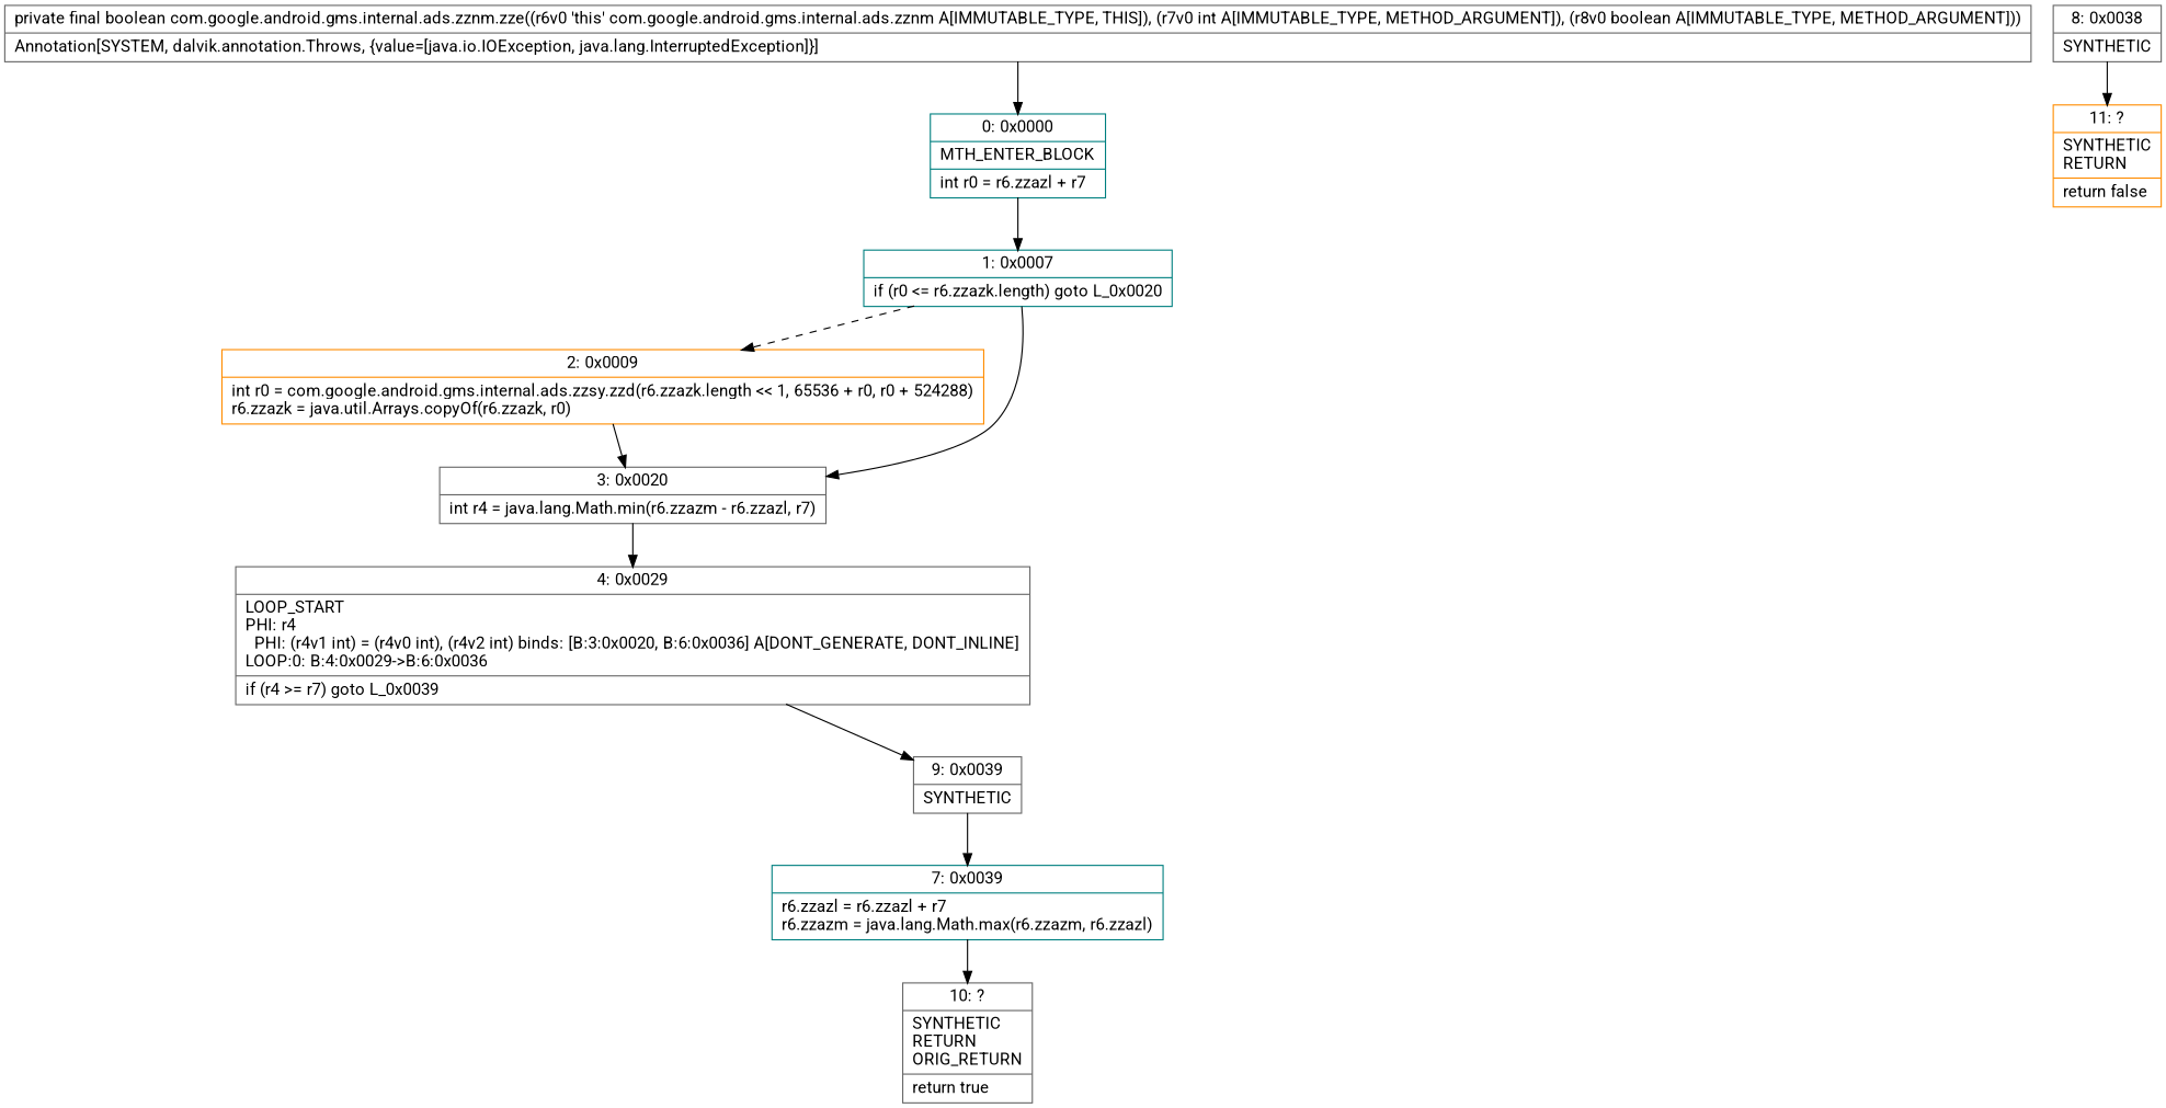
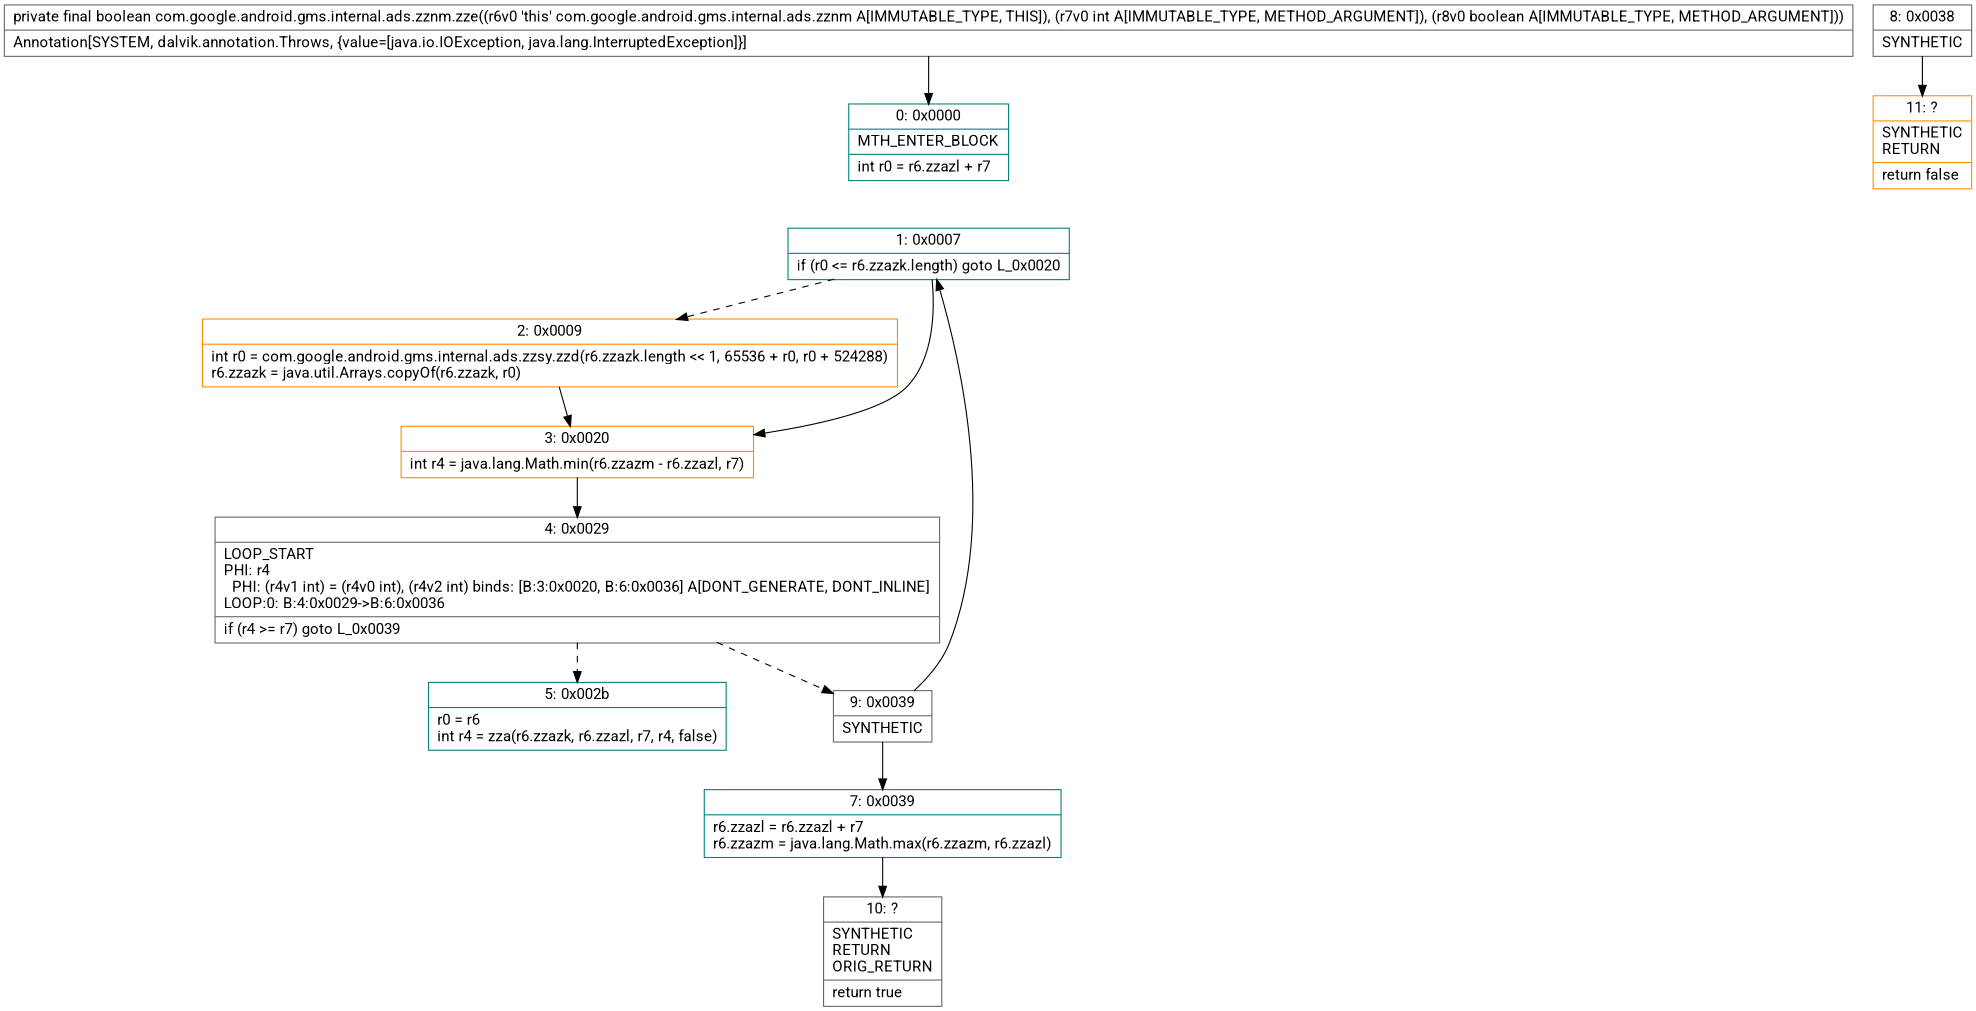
  digraph {
    fontname=Roboto
    node [color=gray40 fontname=Roboto shape=record]
    edge [fontname=Roboto]
    n1 [color=teal label="{0\:\ 0x0000|MTH_ENTER_BLOCK\l|int r0 = r6.zzazl + r7\l}"]
    n2 [color=teal label="{1\:\ 0x0007|if (r0 \<= r6.zzazk.length) goto L_0x0020\l}"]
    n3 [color=darkorange label="{2\:\ 0x0009|int r0 = com.google.android.gms.internal.ads.zzsy.zzd(r6.zzazk.length \<\< 1, 65536 + r0, r0 + 524288)\lr6.zzazk = java.util.Arrays.copyOf(r6.zzazk, r0)\l}"]
-   n4 [label="{3\:\ 0x0020|int r4 = java.lang.Math.min(r6.zzazm \- r6.zzazl, r7)\l}"]
+   n4 [color=darkorange label="{3\:\ 0x0020|int r4 = java.lang.Math.min(r6.zzazm \- r6.zzazl, r7)\l}"]
    n5 [label="{4\:\ 0x0029|LOOP_START\lPHI: r4 \l  PHI: (r4v1 int) = (r4v0 int), (r4v2 int) binds: [B:3:0x0020, B:6:0x0036] A[DONT_GENERATE, DONT_INLINE]\lLOOP:0: B:4:0x0029\-\>B:6:0x0036\l|if (r4 \>= r7) goto L_0x0039\l}"]
+   n6 [color=teal label="{5\:\ 0x002b|r0 = r6\lint r4 = zza(r6.zzazk, r6.zzazl, r7, r4, false)\l}"]
    n7 [label="{9\:\ 0x0039|SYNTHETIC\l}"]
    n8 [color=teal label="{7\:\ 0x0039|r6.zzazl = r6.zzazl + r7\lr6.zzazm = java.lang.Math.max(r6.zzazm, r6.zzazl)\l}"]
    n9 [label="{8\:\ 0x0038|SYNTHETIC\l}"]
    n10 [color=darkorange label="{11\:\ ?|SYNTHETIC\lRETURN\l|return false\l}"]
    n11 [label="{10\:\ ?|SYNTHETIC\lRETURN\lORIG_RETURN\l|return true\l}"]
    n12 [label="{private final boolean com.google.android.gms.internal.ads.zznm.zze((r6v0 'this' com.google.android.gms.internal.ads.zznm A[IMMUTABLE_TYPE, THIS]), (r7v0 int A[IMMUTABLE_TYPE, METHOD_ARGUMENT]), (r8v0 boolean A[IMMUTABLE_TYPE, METHOD_ARGUMENT]))  | Annotation[SYSTEM, dalvik.annotation.Throws, \{value=[java.io.IOException, java.lang.InterruptedException]\}]\l}"]
-   n1 -> n2
+   n7 -> n2
    n2 -> n3 [style=dashed]
    n2 -> n4
    n3 -> n4
    n4 -> n5
-   n5 -> n7
+   n5 -> n6 [style=dashed]
+   n5 -> n7 [style=dashed]
    n7 -> n8
    n8 -> n11
    n9 -> n10
    n12 -> n1
  }
